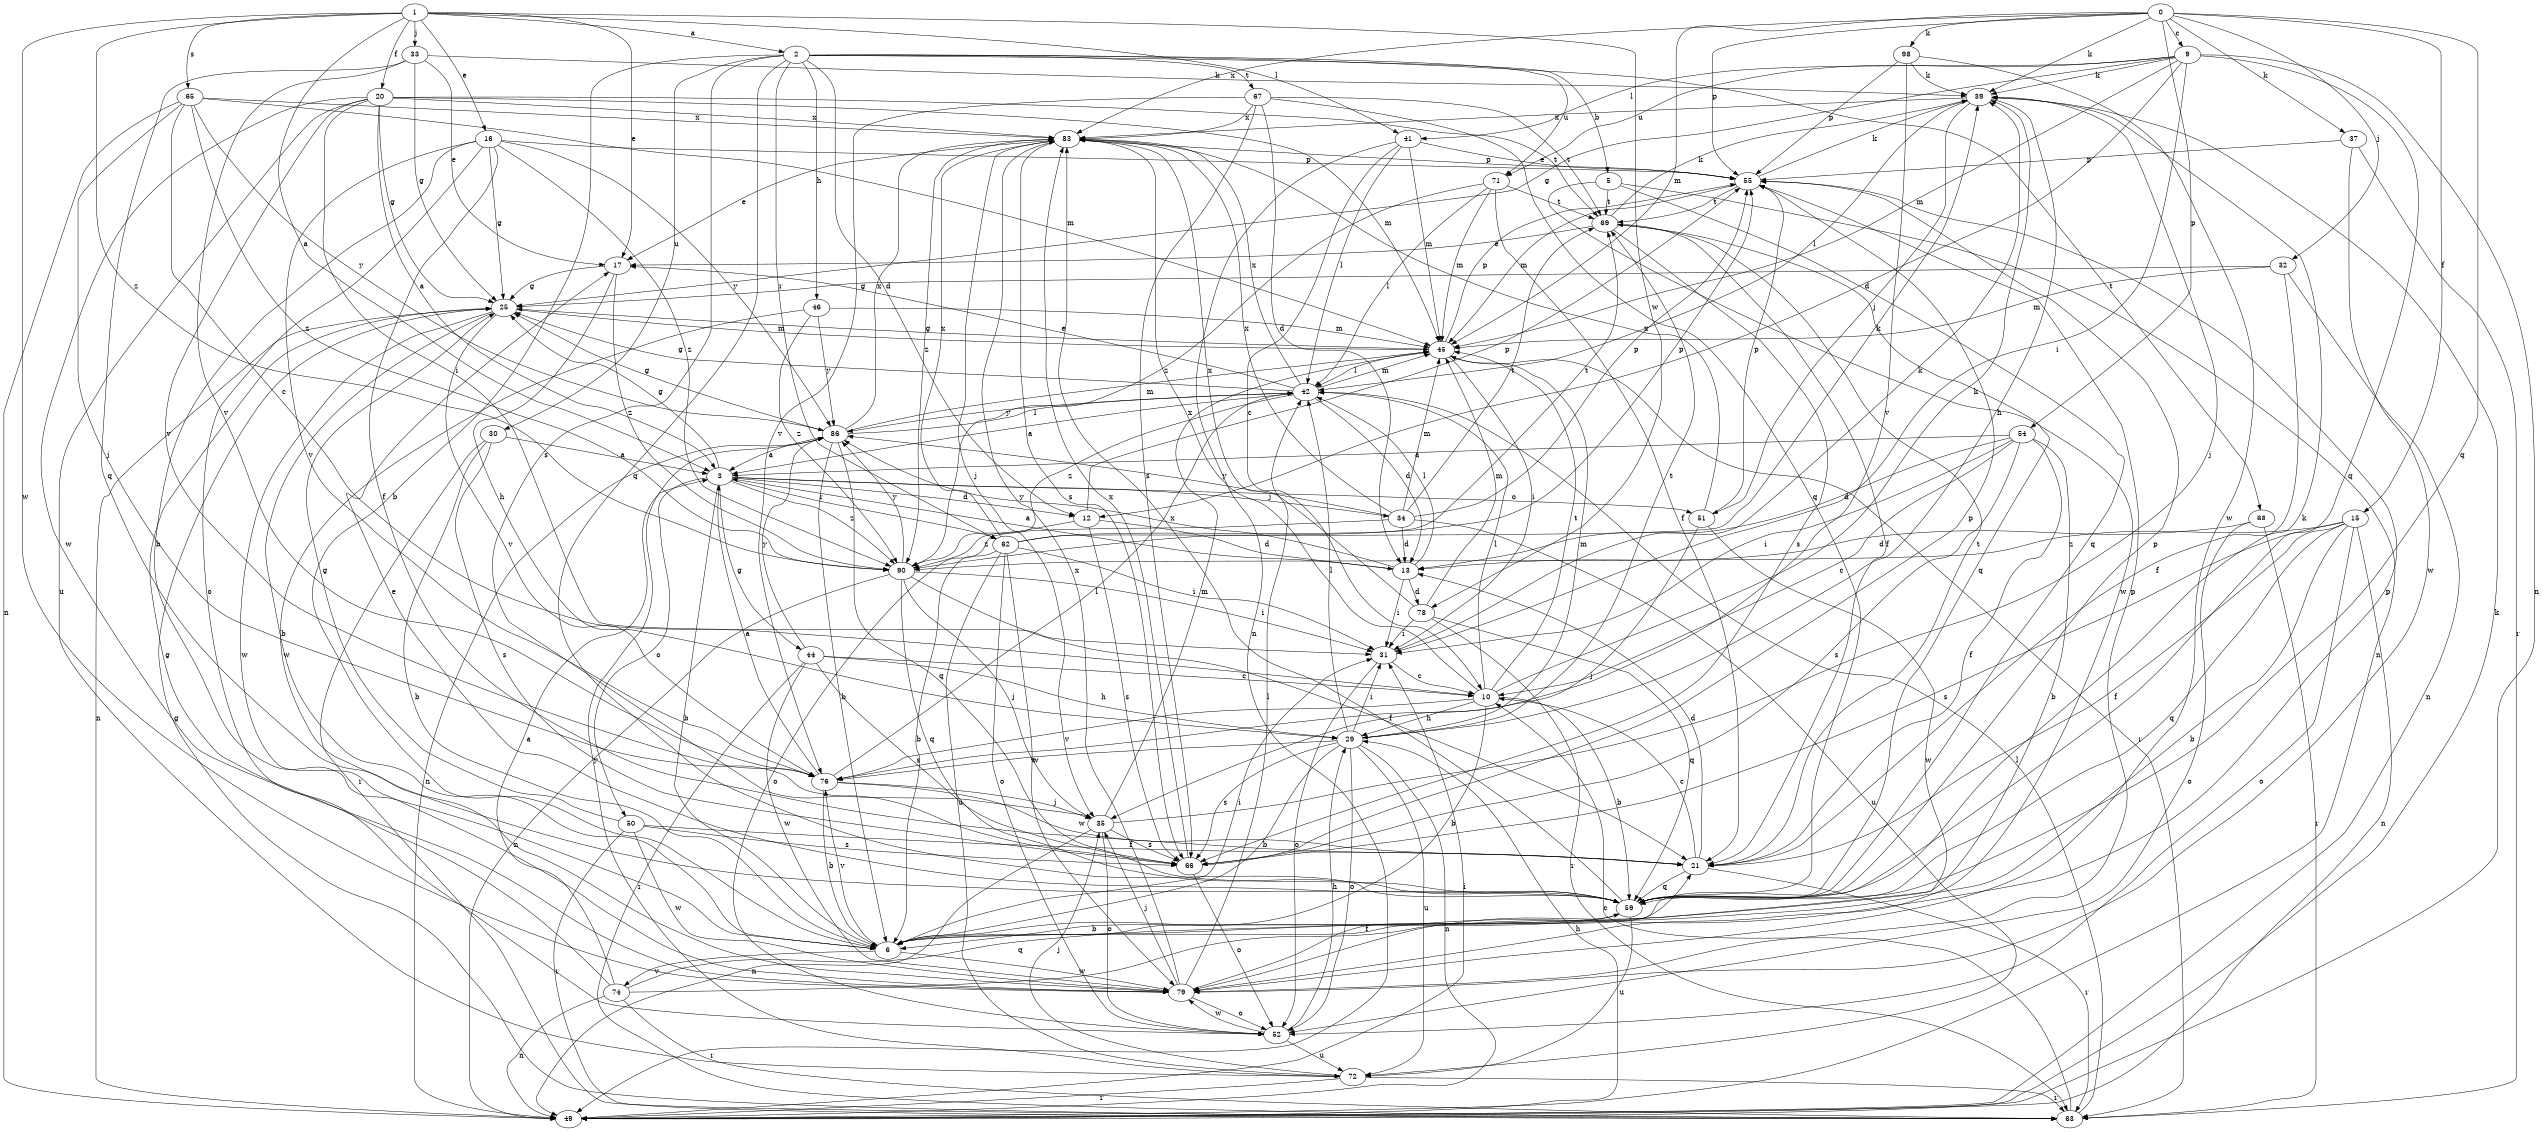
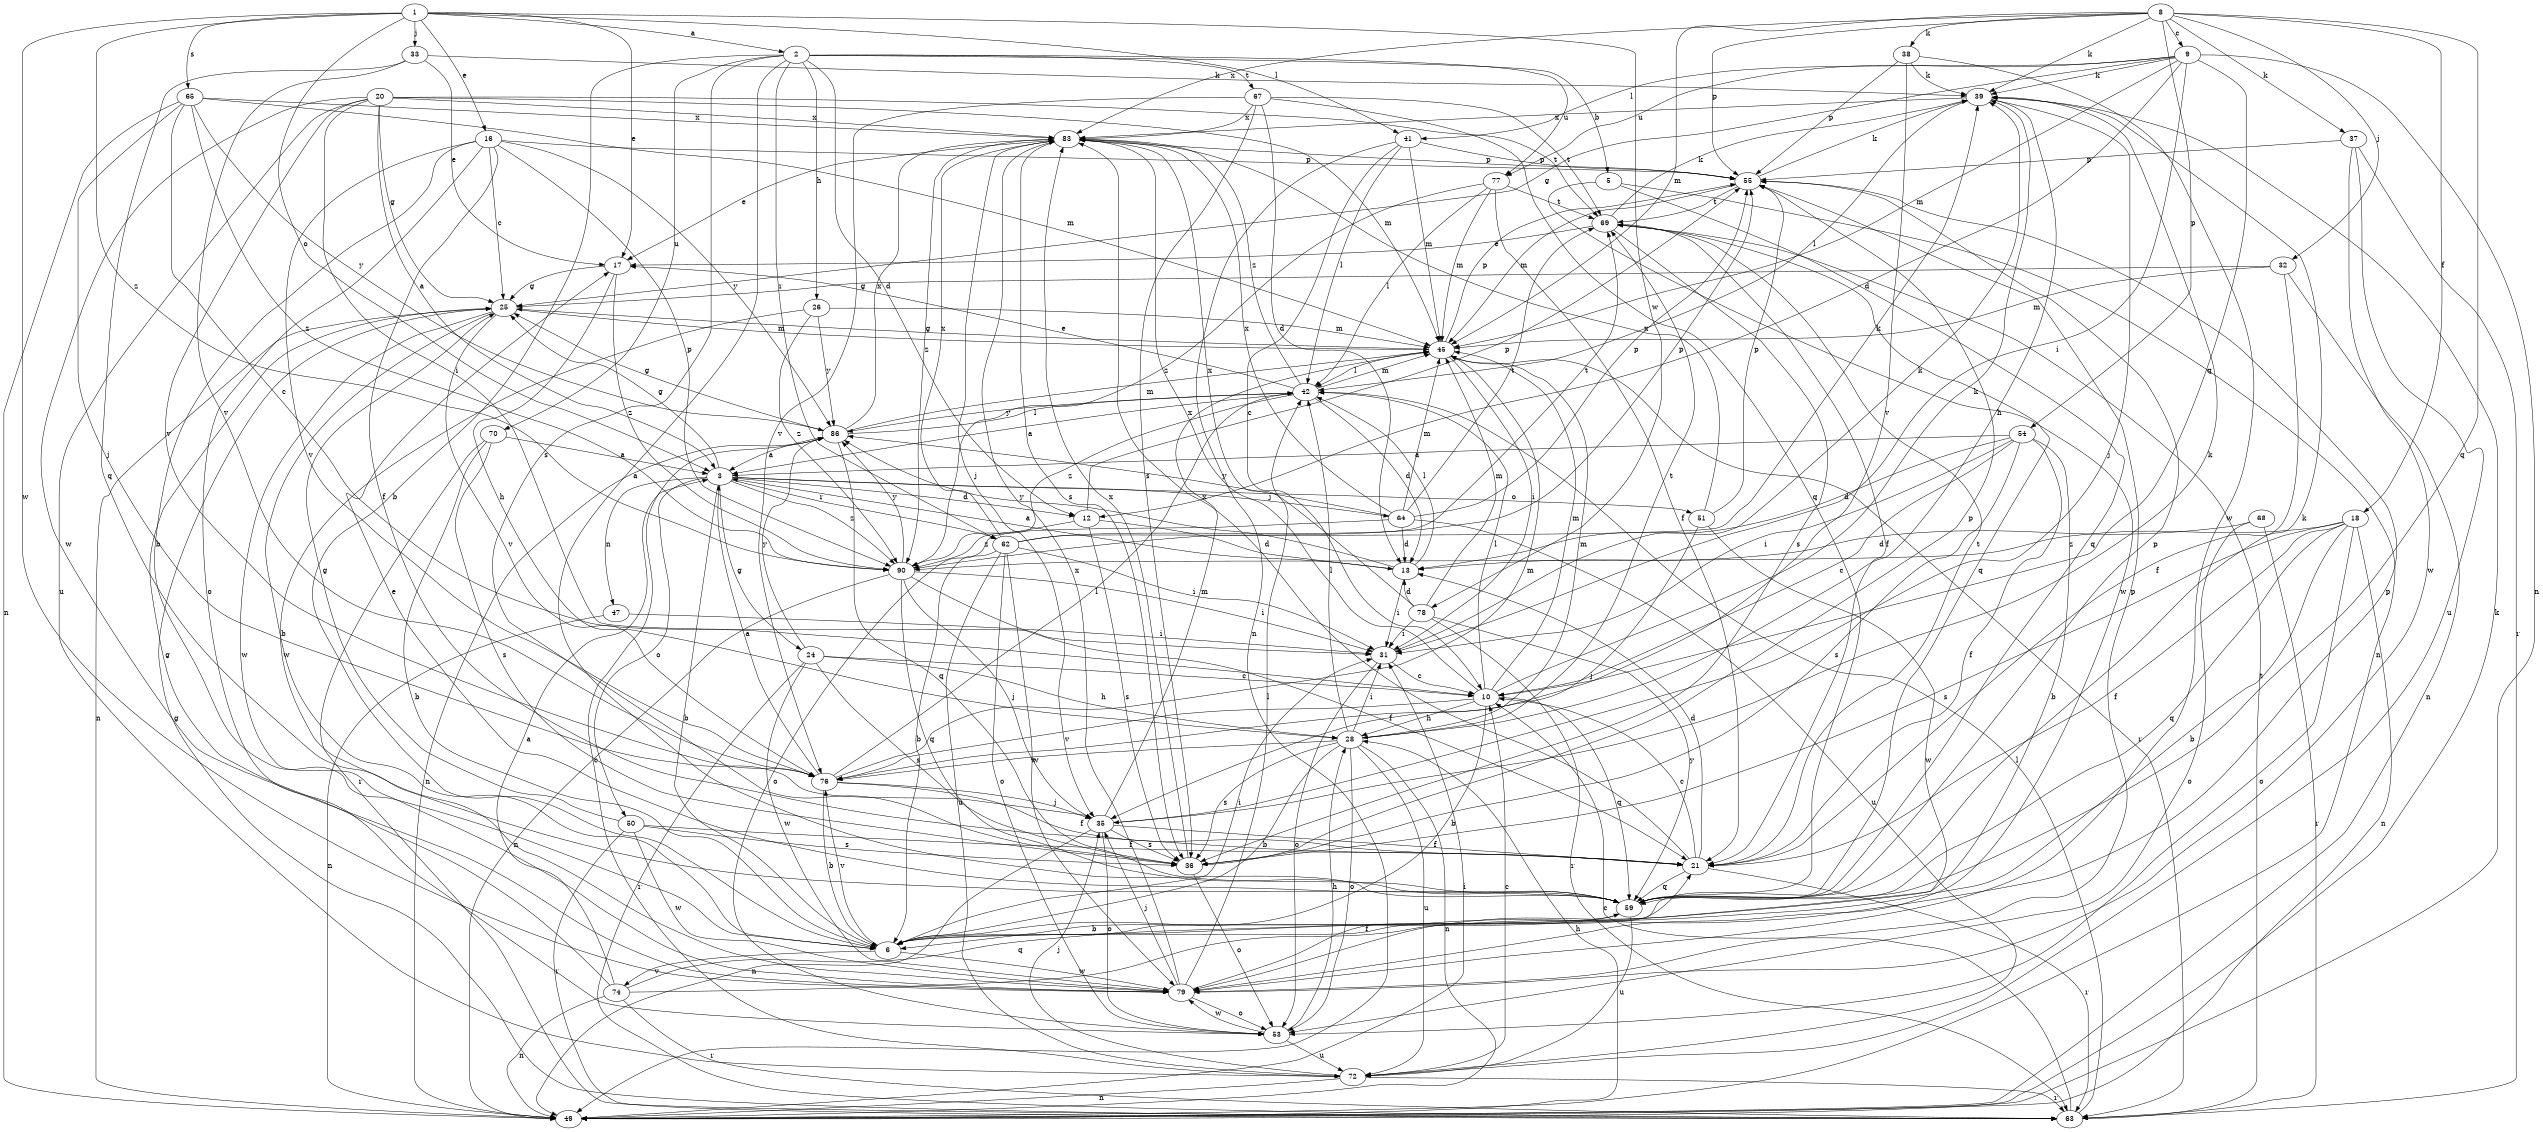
  strict digraph {
-   0
+   0 [label=8]
    9
-   18 [label=15]
+   18
    32
    37
-   38 [label=98]
+   38
    39
    45
    54
    55
    59
    83
    41
    12
-   71
+   71 [label=77]
    25
    49
    31
    90
    6
-   66
-   52
+   66 [label=36]
+   52 [label=53]
    21
    79
    72
    63
    76
-   28 [label=29]
+   28
    42
    35
    3
    10
    13
    69
    17
    1
    2
    16
    20
    33
    65
    78
    5
-   26 [label=46]
+   26
    62
    67
    68
-   70 [label=30]
-   24 [label=44]
-   34
+   70
+   24
+   34 [label=64]
+   47
    50
    51
    86
    74
    0 -> 9 [label=c]
    0 -> 18 [label=f]
    0 -> 32 [label=j]
    0 -> 37 [label=k]
    0 -> 38 [label=k]
    0 -> 39 [label=k]
    0 -> 45 [label=m]
    0 -> 54 [label=p]
    0 -> 55 [label=p]
    0 -> 59 [label=q]
    0 -> 83 [label=x]
    9 -> 39 [label=k]
    9 -> 45 [label=m]
-   9 -> 59 [label=q]
+   9 -> 10 [label=q]
    9 -> 41 [label=l]
    9 -> 12 [label=d]
    9 -> 71 [label=u]
    9 -> 25 [label=g]
    9 -> 49 [label=n]
    9 -> 31 [label=i]
    18 -> 59 [label=q]
    18 -> 49 [label=n]
    18 -> 90 [label=z]
    18 -> 6 [label=b]
    18 -> 66 [label=s]
    18 -> 52 [label=o]
    18 -> 21 [label=f]
    32 -> 45 [label=m]
    32 -> 25 [label=g]
    32 -> 49 [label=n]
    32 -> 21 [label=f]
    37 -> 55 [label=p]
    37 -> 79 [label=w]
+   37 -> 72 [label=u]
    37 -> 63 [label=r]
    38 -> 39 [label=k]
    38 -> 55 [label=p]
    38 -> 79 [label=w]
    38 -> 76 [label=v]
    39 -> 83 [label=x]
    39 -> 28 [label=h]
    39 -> 42 [label=l]
-   39 -> 51 [label=j]
+   39 -> 35 [label=j]
    45 -> 55 [label=p]
    45 -> 25 [label=g]
    45 -> 31 [label=i]
    45 -> 63 [label=r]
    45 -> 42 [label=l]
    54 -> 31 [label=i]
    54 -> 6 [label=b]
    54 -> 66 [label=s]
    54 -> 21 [label=f]
    54 -> 3 [label=a]
    54 -> 10 [label=c]
    54 -> 13 [label=d]
    55 -> 39 [label=k]
    55 -> 45 [label=m]
    55 -> 69 [label=t]
    59 -> 55 [label=p]
    59 -> 6 [label=b]
    59 -> 72 [label=u]
    59 -> 17 [label=e]
    83 -> 55 [label=p]
    83 -> 90 [label=z]
    83 -> 66 [label=s]
    83 -> 35 [label=j]
    83 -> 17 [label=e]
    41 -> 45 [label=m]
-   41 -> 55 [label=e]
+   41 -> 55 [label=p]
    41 -> 49 [label=n]
    41 -> 42 [label=l]
    41 -> 10 [label=c]
    12 -> 55 [label=p]
    12 -> 66 [label=s]
    12 -> 52 [label=o]
    12 -> 13 [label=d]
    71 -> 45 [label=m]
    71 -> 90 [label=z]
    71 -> 21 [label=f]
    71 -> 42 [label=l]
    71 -> 69 [label=t]
    25 -> 45 [label=m]
    25 -> 49 [label=n]
    25 -> 6 [label=b]
    25 -> 79 [label=w]
    25 -> 76 [label=v]
    49 -> 39 [label=k]
    49 -> 31 [label=i]
    49 -> 28 [label=h]
    31 -> 39 [label=k]
    31 -> 52 [label=o]
    31 -> 10 [label=c]
    90 -> 39 [label=k]
    90 -> 59 [label=q]
    90 -> 49 [label=n]
    90 -> 31 [label=i]
    90 -> 21 [label=f]
    90 -> 35 [label=j]
    90 -> 86 [label=y]
    6 -> 39 [label=k]
    6 -> 31 [label=i]
    6 -> 79 [label=w]
    6 -> 76 [label=v]
    6 -> 74 [label=v]
    66 -> 55 [label=p]
    66 -> 83 [label=x]
    66 -> 52 [label=o]
    52 -> 79 [label=w]
    52 -> 72 [label=u]
    52 -> 28 [label=h]
    21 -> 59 [label=q]
-   59 -> 83 [label=x]
+   21 -> 83 [label=x]
    21 -> 63 [label=r]
    21 -> 10 [label=c]
    21 -> 13 [label=d]
    21 -> 69 [label=t]
    79 -> 55 [label=p]
    79 -> 83 [label=x]
    79 -> 52 [label=o]
    79 -> 21 [label=f]
    79 -> 42 [label=l]
    79 -> 35 [label=j]
-   72 -> 49 [label=r]
+   72 -> 49 [label=n]
    72 -> 63 [label=r]
    72 -> 35 [label=j]
-   72 -> 86 [label=y]
+   72 -> 10 [label=c]
+   72 -> 86 [label=c]
    63 -> 25 [label=g]
    63 -> 42 [label=l]
    63 -> 10 [label=c]
-   5 -> 69 [label=t]
+   63 -> 69 [label=t]
+   76 -> 45 [label=m]
    76 -> 6 [label=b]
-   76 -> 21 [label=w]
+   76 -> 21 [label=f]
    76 -> 42 [label=l]
    76 -> 35 [label=j]
    76 -> 3 [label=a]
    28 -> 45 [label=m]
    28 -> 49 [label=n]
    28 -> 31 [label=i]
    28 -> 6 [label=b]
    28 -> 66 [label=s]
    28 -> 52 [label=o]
    28 -> 72 [label=u]
    28 -> 76 [label=v]
    28 -> 42 [label=l]
    28 -> 69 [label=t]
    42 -> 45 [label=m]
-   42 -> 83 [label=x]
-   42 -> 25 [label=g]
+   42 -> 83 [label=z]
    42 -> 90 [label=z]
    42 -> 3 [label=a]
    42 -> 13 [label=d]
    42 -> 17 [label=e]
    42 -> 86 [label=y]
-   35 -> 39 [label=j]
+   35 -> 39 [label=k]
    35 -> 45 [label=m]
    35 -> 49 [label=n]
    35 -> 66 [label=s]
    35 -> 52 [label=o]
+   35 -> 21 [label=f]
    3 -> 12 [label=d]
    3 -> 25 [label=g]
    3 -> 90 [label=z]
    3 -> 6 [label=b]
    3 -> 62 [label=r]
    3 -> 24 [label=g]
    3 -> 34 [label=j]
+   3 -> 47 [label=n]
    3 -> 50 [label=o]
    3 -> 51 [label=o]
    10 -> 39 [label=k]
-   10 -> 45 [label=t]
-   10 -> 59 [label=b]
+   10 -> 45 [label=m]
+   10 -> 59 [label=q]
    10 -> 83 [label=x]
    10 -> 6 [label=b]
    10 -> 76 [label=v]
    10 -> 28 [label=h]
    10 -> 42 [label=l]
    13 -> 31 [label=i]
    13 -> 42 [label=l]
    13 -> 3 [label=a]
    13 -> 86 [label=y]
    69 -> 39 [label=k]
    69 -> 59 [label=q]
    69 -> 66 [label=s]
    69 -> 21 [label=f]
    69 -> 17 [label=e]
    17 -> 25 [label=g]
    17 -> 90 [label=z]
    17 -> 28 [label=h]
    1 -> 41 [label=l]
    1 -> 90 [label=z]
    1 -> 79 [label=w]
-   1 -> 3 [label=a]
+   1 -> 3 [label=o]
    1 -> 17 [label=e]
    1 -> 2 [label=a]
    1 -> 16 [label=e]
-   1 -> 20 [label=f]
    1 -> 33 [label=j]
    1 -> 65 [label=s]
    1 -> 78 [label=w]
-   2 -> 59 [label=q]
+   2 -> 59 [label=a]
    2 -> 12 [label=d]
    2 -> 71 [label=u]
    2 -> 6 [label=b]
    2 -> 66 [label=s]
    2 -> 5 [label=b]
    2 -> 26 [label=h]
    2 -> 62 [label=r]
    2 -> 67 [label=t]
-   2 -> 68 [label=t]
    2 -> 70 [label=u]
    16 -> 55 [label=p]
-   16 -> 25 [label=g]
-   16 -> 90 [label=z]
+   16 -> 25 [label=c]
+   16 -> 90 [label=p]
    16 -> 6 [label=b]
    16 -> 52 [label=o]
    16 -> 21 [label=f]
    16 -> 76 [label=v]
    16 -> 86 [label=y]
    20 -> 45 [label=m]
    20 -> 83 [label=x]
    20 -> 25 [label=g]
    20 -> 31 [label=i]
    20 -> 79 [label=w]
    20 -> 72 [label=u]
    20 -> 76 [label=v]
    20 -> 3 [label=a]
    20 -> 69 [label=t]
    33 -> 39 [label=k]
    33 -> 59 [label=q]
-   33 -> 25 [label=g]
    33 -> 76 [label=v]
    33 -> 17 [label=e]
    65 -> 45 [label=m]
    65 -> 83 [label=x]
    65 -> 49 [label=n]
    65 -> 90 [label=z]
    65 -> 35 [label=j]
    65 -> 10 [label=c]
    65 -> 86 [label=y]
    78 -> 45 [label=m]
-   78 -> 59 [label=q]
+   78 -> 59 [label=y]
    78 -> 83 [label=x]
    78 -> 31 [label=i]
    78 -> 63 [label=r]
-   13 -> 78 [label=d]
+   78 -> 13 [label=d]
    5 -> 59 [label=q]
    5 -> 49 [label=n]
    5 -> 79 [label=w]
    26 -> 45 [label=m]
    26 -> 90 [label=z]
    26 -> 79 [label=w]
    26 -> 86 [label=y]
    62 -> 55 [label=p]
    62 -> 83 [label=x]
    62 -> 31 [label=i]
    62 -> 6 [label=b]
    62 -> 52 [label=o]
    62 -> 79 [label=w]
    62 -> 72 [label=u]
    62 -> 69 [label=t]
    67 -> 59 [label=q]
    67 -> 83 [label=x]
    67 -> 66 [label=s]
    67 -> 76 [label=v]
    67 -> 13 [label=d]
    67 -> 69 [label=t]
    68 -> 52 [label=o]
    68 -> 63 [label=r]
    68 -> 13 [label=d]
    70 -> 6 [label=b]
    70 -> 66 [label=s]
    70 -> 63 [label=r]
    70 -> 3 [label=a]
    24 -> 66 [label=s]
    24 -> 79 [label=w]
    24 -> 63 [label=r]
    24 -> 28 [label=h]
    24 -> 10 [label=c]
    24 -> 86 [label=y]
    34 -> 45 [label=m]
    34 -> 55 [label=p]
    34 -> 83 [label=x]
    34 -> 90 [label=z]
    34 -> 72 [label=u]
    34 -> 13 [label=d]
    34 -> 69 [label=t]
    34 -> 86 [label=y]
+   47 -> 49 [label=n]
+   47 -> 31 [label=i]
    50 -> 25 [label=g]
    50 -> 66 [label=s]
    50 -> 21 [label=f]
    50 -> 79 [label=w]
    50 -> 63 [label=r]
    51 -> 55 [label=p]
    51 -> 83 [label=x]
    51 -> 79 [label=w]
    51 -> 35 [label=j]
    86 -> 45 [label=m]
    86 -> 59 [label=q]
    86 -> 83 [label=x]
    86 -> 25 [label=g]
    86 -> 49 [label=n]
-   86 -> 6 [label=b]
    86 -> 42 [label=l]
    86 -> 3 [label=a]
    74 -> 55 [label=p]
    74 -> 59 [label=q]
    74 -> 25 [label=g]
    74 -> 49 [label=n]
    74 -> 63 [label=r]
    74 -> 3 [label=a]
  }
